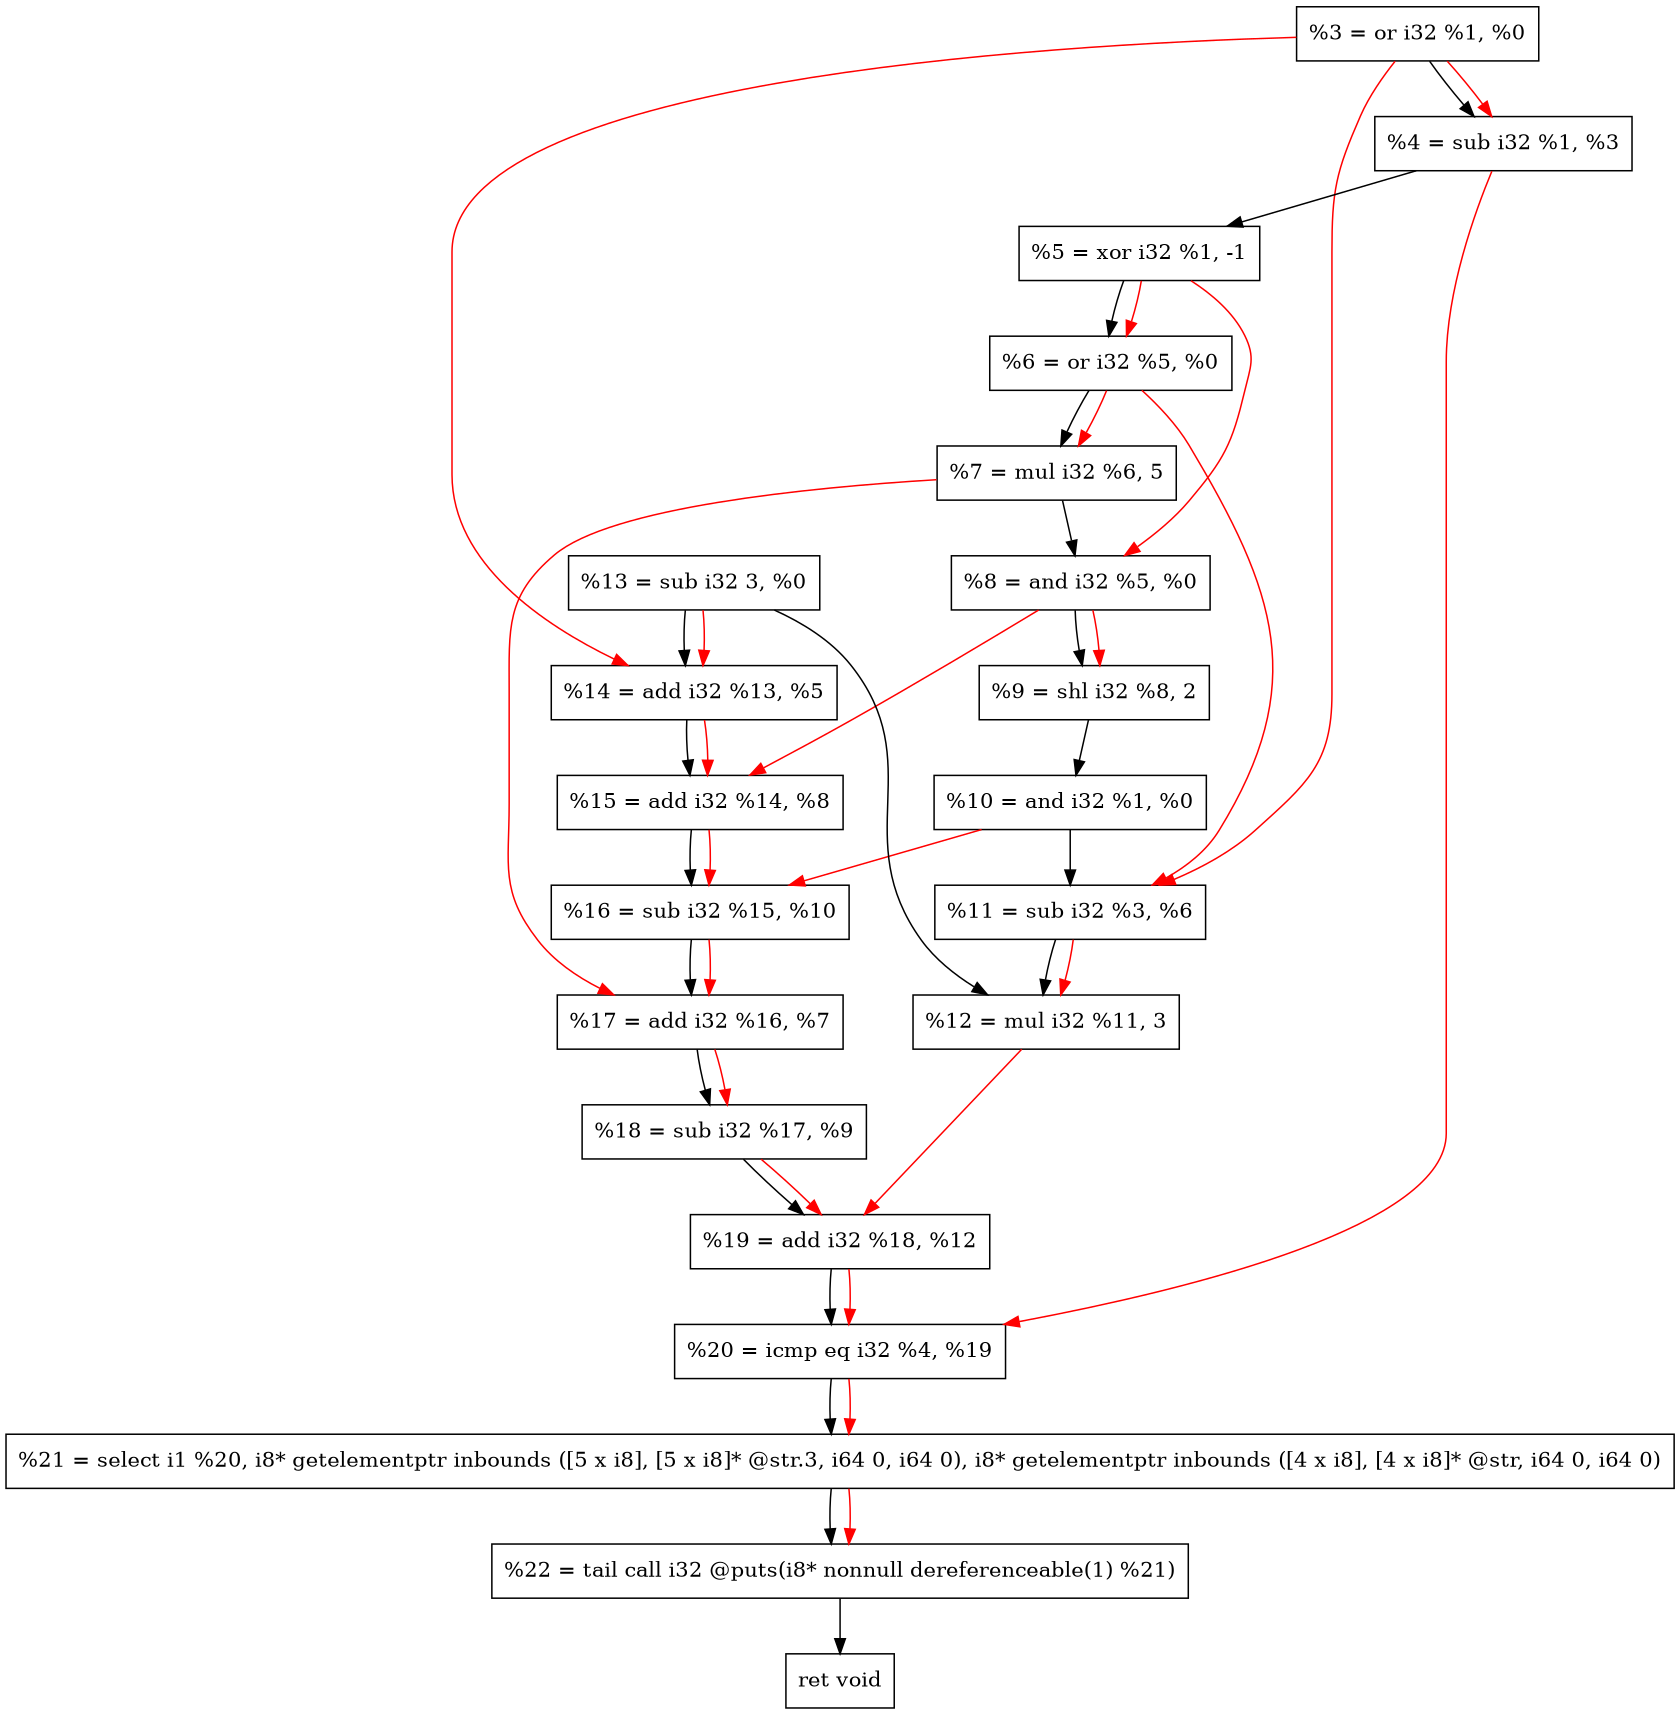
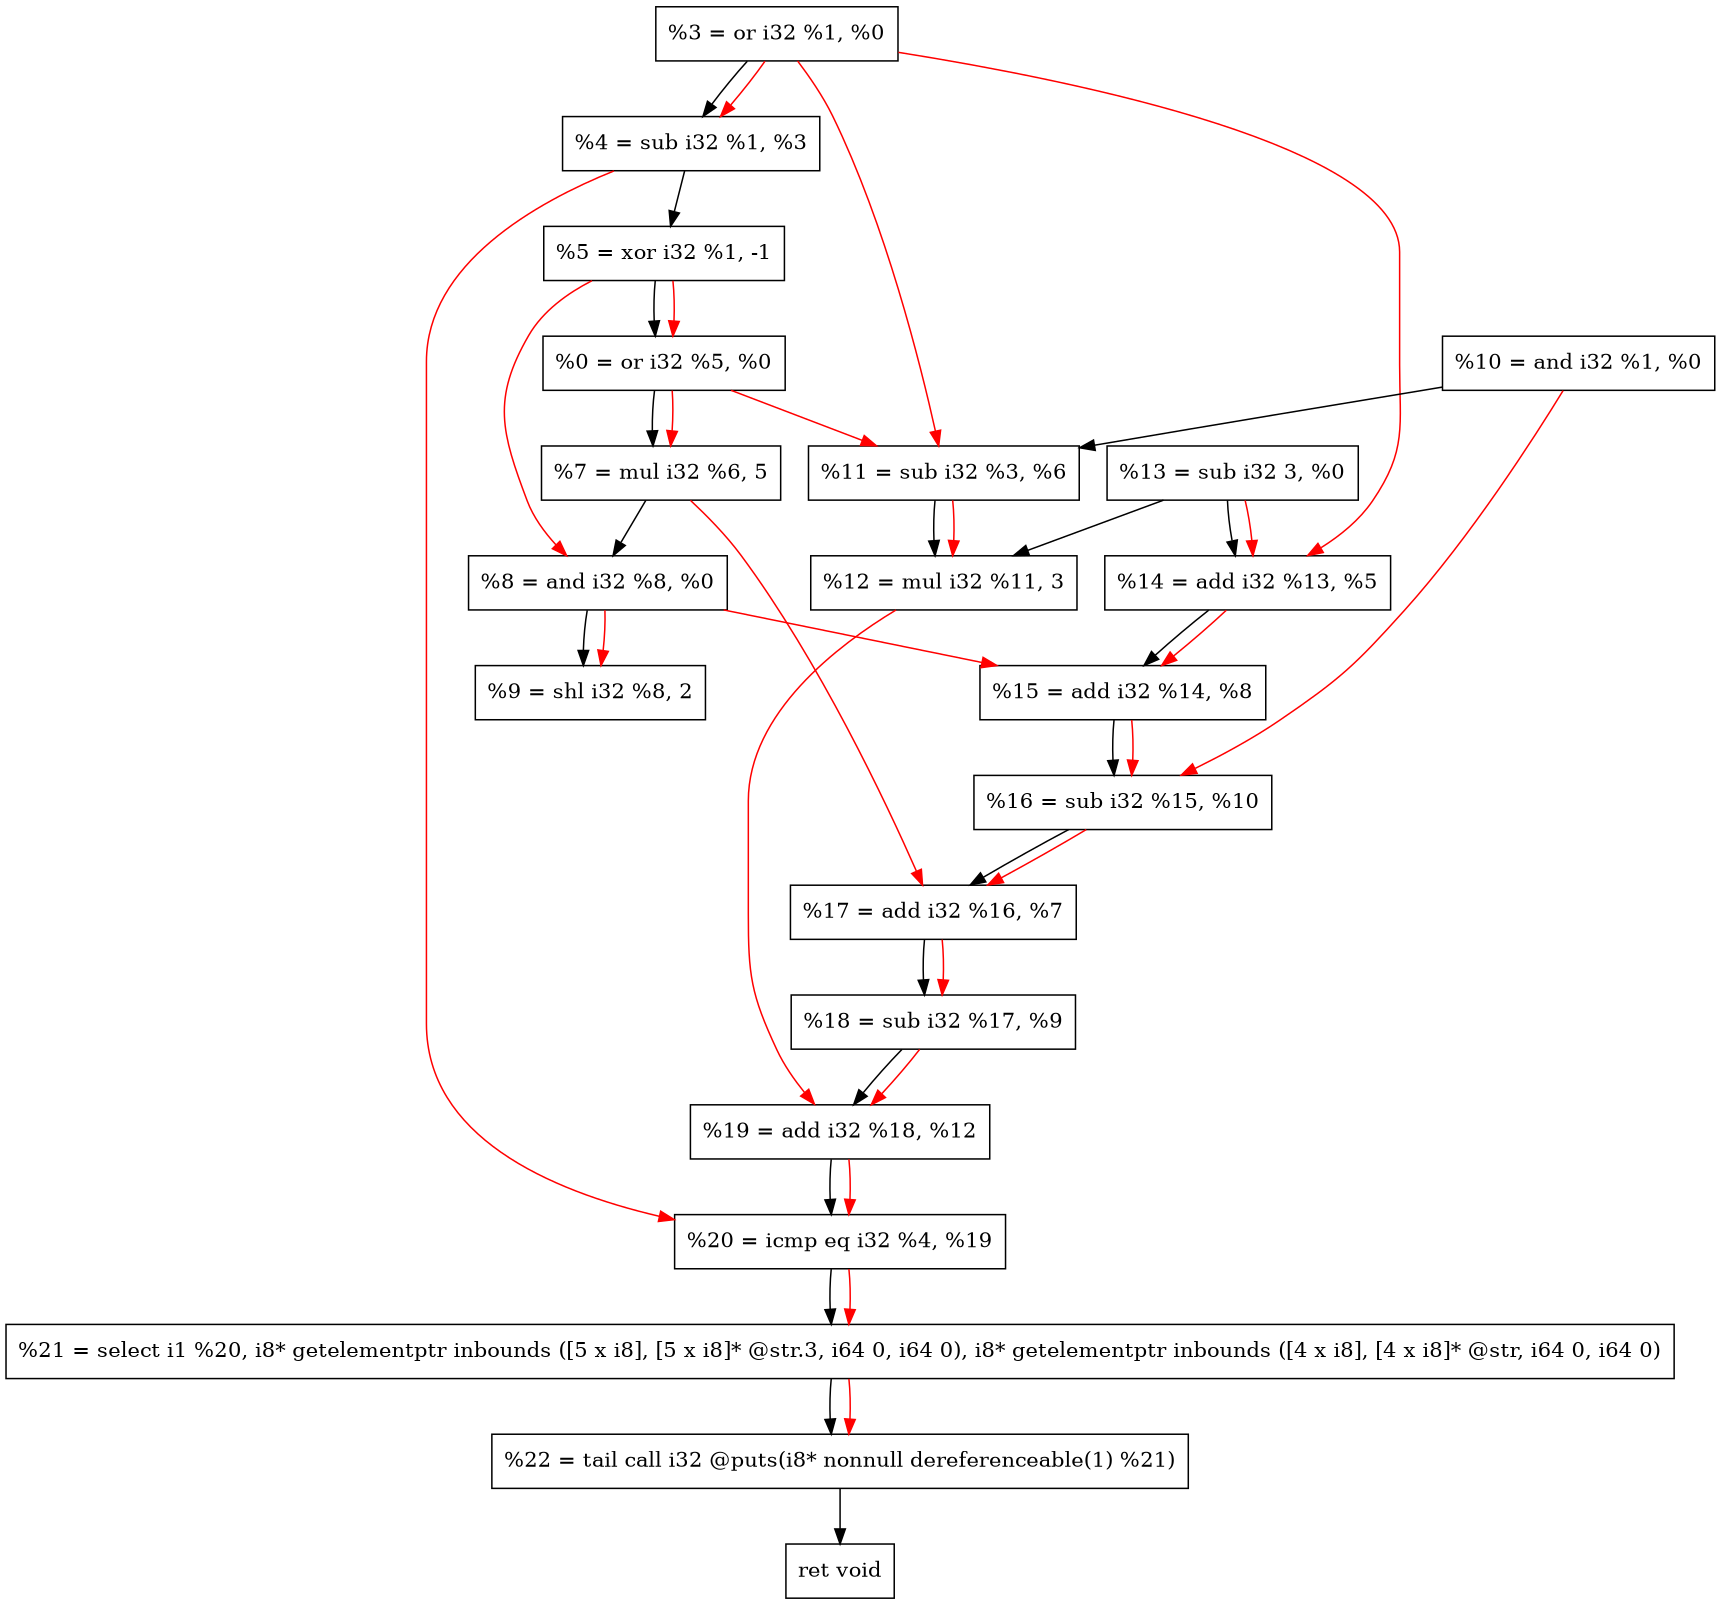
  digraph {
    node [shape=record]
    edge [color=red]
    n1 [label="  %3 = or i32 %1, %0"]
    n2 [label="  %4 = sub i32 %1, %3"]
    n3 [label="  %11 = sub i32 %3, %6"]
    n4 [label="  %14 = add i32 %13, %5"]
    n5 [label="  %5 = xor i32 %1, -1"]
    n6 [label="  %20 = icmp eq i32 %4, %19"]
    n7 [label="  %12 = mul i32 %11, 3"]
-   n8 [label="  %6 = or i32 %5, %0"]
-   n9 [label="  %8 = and i32 %5, %0"]
+   n8 [label="%0 = or i32 %5, %0"]
+   n9 [label="%8 = and i32 %8, %0"]
    n10 [label="  %21 = select i1 %20, i8* getelementptr inbounds ([5 x i8], [5 x i8]* @str.3, i64 0, i64 0), i8* getelementptr inbounds ([4 x i8], [4 x i8]* @str, i64 0, i64 0)"]
    n11 [label="  %7 = mul i32 %6, 5"]
    n12 [label="  %9 = shl i32 %8, 2"]
    n13 [label="  %15 = add i32 %14, %8"]
    n14 [label="  %17 = add i32 %16, %7"]
    n15 [label="  %18 = sub i32 %17, %9"]
    n16 [label="  %10 = and i32 %1, %0"]
    n17 [label="  %16 = sub i32 %15, %10"]
    n18 [label="  %19 = add i32 %18, %12"]
    n19 [label="  %13 = sub i32 3, %0"]
    n20 [label="  %22 = tail call i32 @puts(i8* nonnull dereferenceable(1) %21)"]
    n21 [label="  ret void"]
    n1 -> n2 [color=""]
    n1 -> n2
    n1 -> n3
    n1 -> n4
    n2 -> n5 [color=""]
    n2 -> n6
    n3 -> n7 [color=""]
    n3 -> n7
    n4 -> n13 [color=""]
    n4 -> n13
    n5 -> n8 [color=""]
    n5 -> n8
    n5 -> n9
    n6 -> n10 [color=""]
    n6 -> n10
    n7 -> n18
    n8 -> n3
    n8 -> n11 [color=""]
    n8 -> n11
    n9 -> n12 [color=""]
    n9 -> n12
    n9 -> n13
    n10 -> n20 [color=""]
    n10 -> n20
    n11 -> n9 [color=""]
    n11 -> n14
-   n12 -> n16 [color=""]
    n13 -> n17 [color=""]
    n13 -> n17
    n14 -> n15 [color=""]
    n14 -> n15
    n15 -> n18 [color=""]
    n15 -> n18
    n16 -> n3 [color=""]
    n16 -> n17
    n17 -> n14 [color=""]
    n17 -> n14
    n18 -> n6 [color=""]
    n18 -> n6
    n19 -> n4 [color=""]
    n19 -> n4
    n19 -> n7 [color=""]
    n20 -> n21 [color=""]
  }
